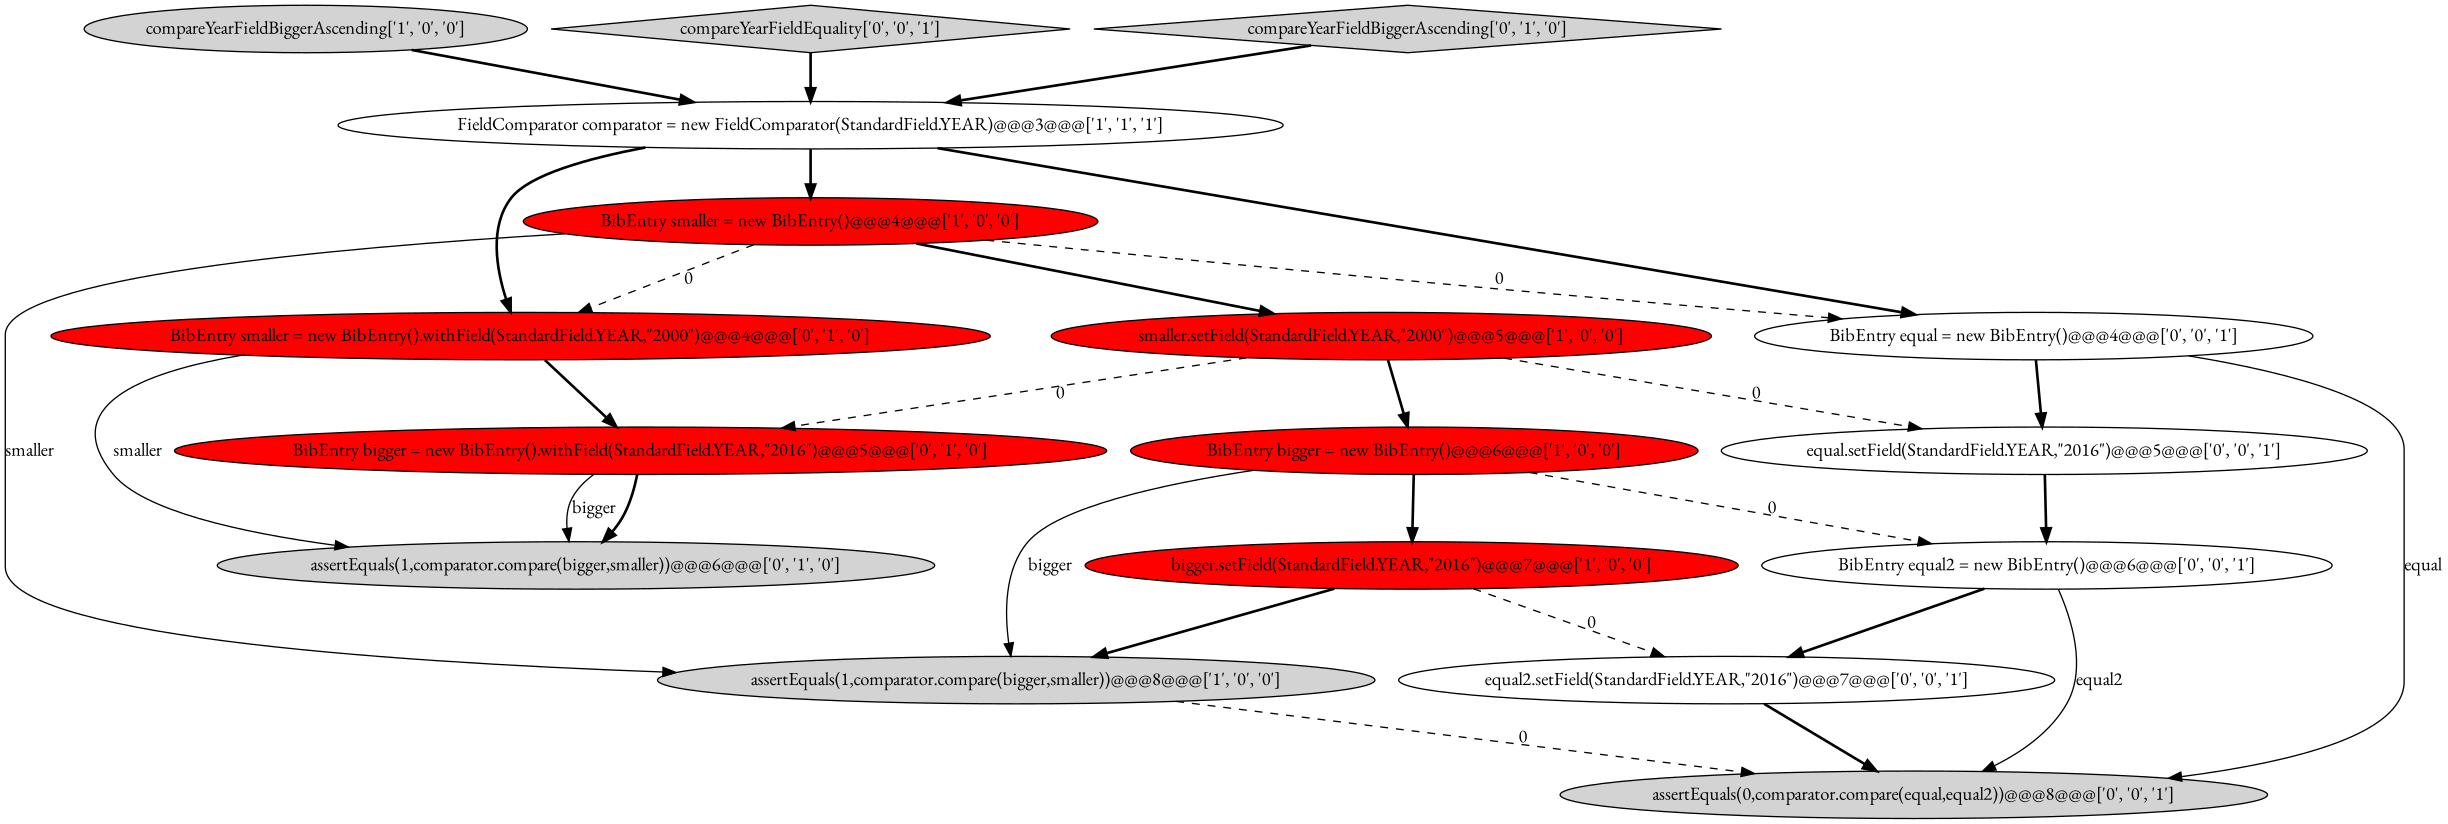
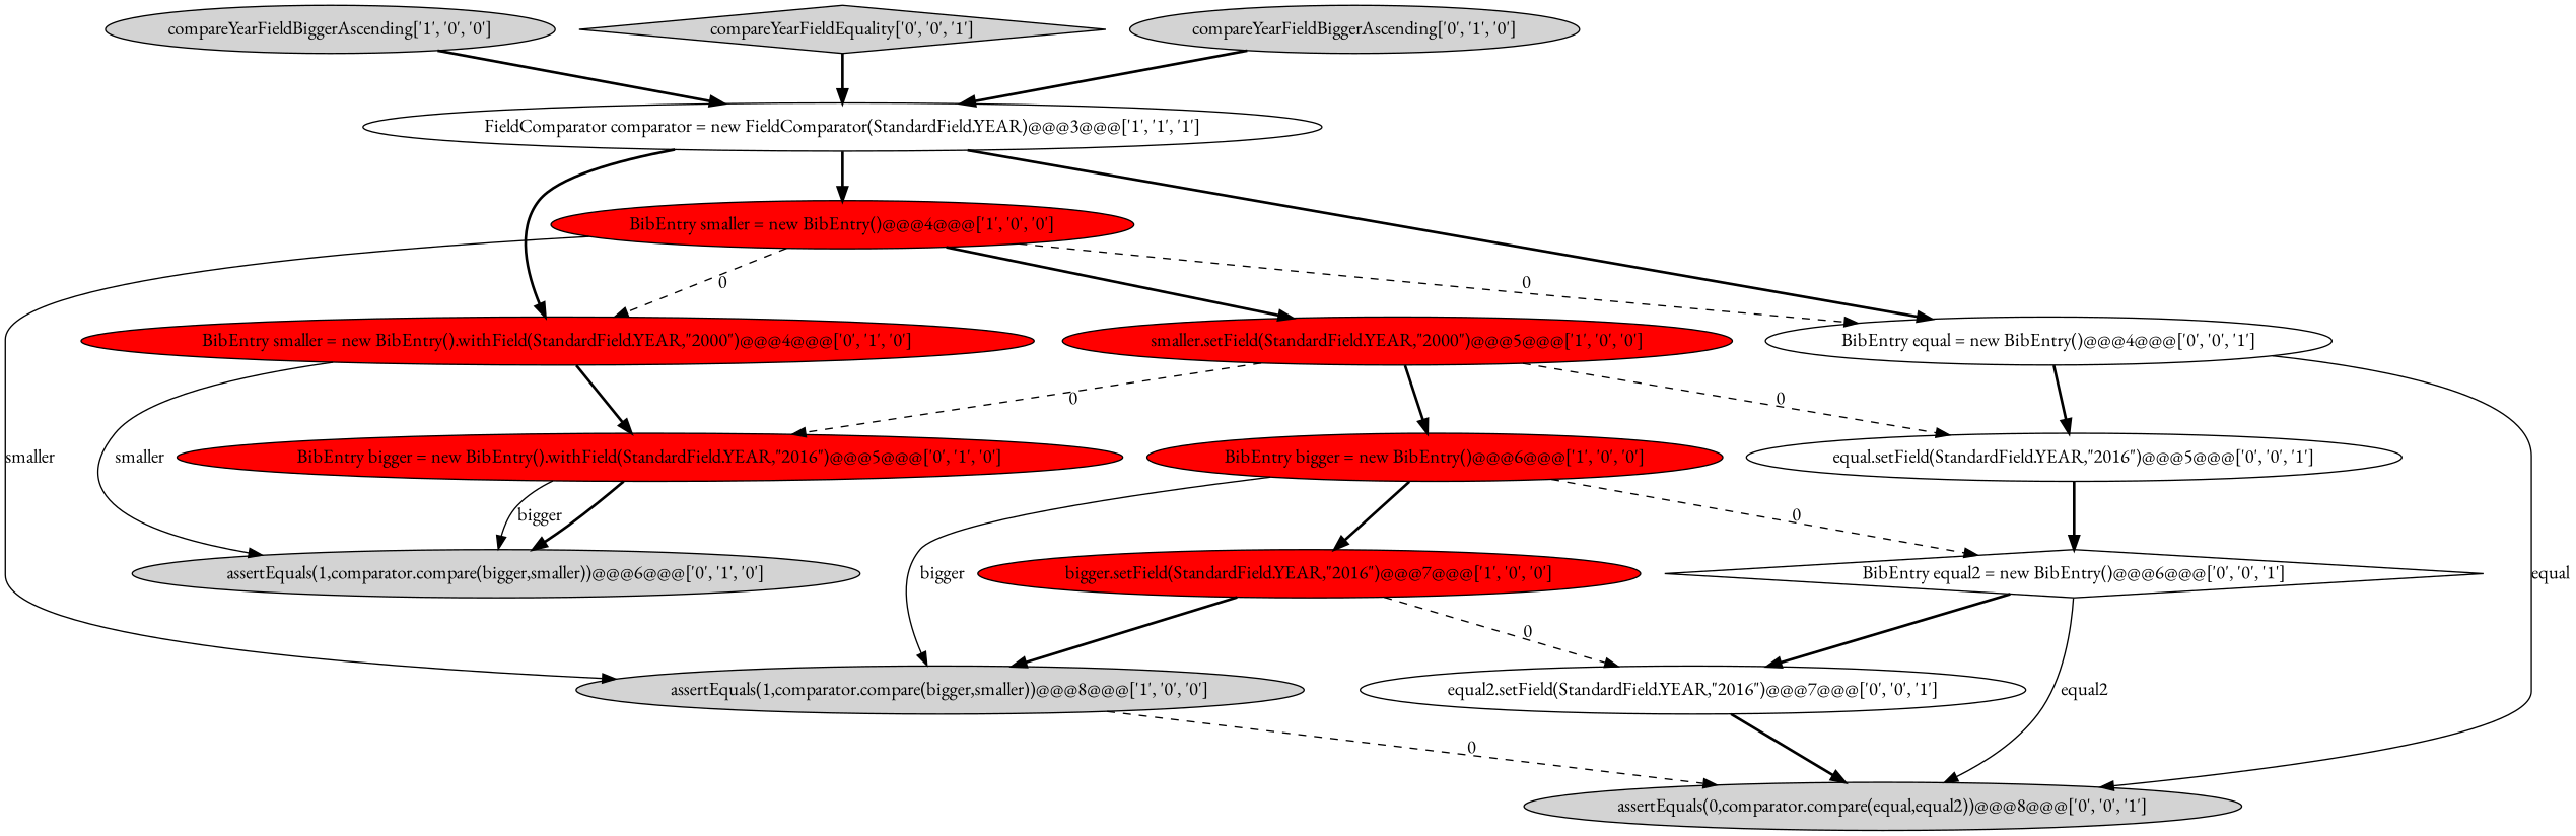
  digraph {
    fontname="EB Garamond"
    node [fillcolor=lightgray fontname="EB Garamond" shape=ellipse style=filled]
    edge [fontname="EB Garamond" style=bold]
-   n1 [fillcolor=white label="BibEntry equal2 = new BibEntry()@@@6@@@['0', '0', '1']"]
+   n1 [fillcolor=white label="BibEntry equal2 = new BibEntry()@@@6@@@['0', '0', '1']" shape=diamond]
    n2 [fillcolor=white label="equal2.setField(StandardField.YEAR,\"2016\")@@@7@@@['0', '0', '1']"]
    n3 [label="assertEquals(0,comparator.compare(equal,equal2))@@@8@@@['0', '0', '1']"]
    n4 [label="assertEquals(1,comparator.compare(bigger,smaller))@@@8@@@['1', '0', '0']"]
    n5 [label="assertEquals(1,comparator.compare(bigger,smaller))@@@6@@@['0', '1', '0']"]
    n6 [fillcolor=white label="equal.setField(StandardField.YEAR,\"2016\")@@@5@@@['0', '0', '1']"]
    n7 [label="compareYearFieldBiggerAscending['1', '0', '0']"]
    n8 [fillcolor=white label="FieldComparator comparator = new FieldComparator(StandardField.YEAR)@@@3@@@['1', '1', '1']"]
    n9 [fillcolor=red label="BibEntry smaller = new BibEntry().withField(StandardField.YEAR,\"2000\")@@@4@@@['0', '1', '0']"]
    n10 [fillcolor=white label="BibEntry equal = new BibEntry()@@@4@@@['0', '0', '1']"]
    n11 [fillcolor=red label="BibEntry smaller = new BibEntry()@@@4@@@['1', '0', '0']"]
    n12 [fillcolor=red label="BibEntry bigger = new BibEntry()@@@6@@@['1', '0', '0']"]
    n13 [fillcolor=red label="bigger.setField(StandardField.YEAR,\"2016\")@@@7@@@['1', '0', '0']"]
    n14 [fillcolor=red label="BibEntry bigger = new BibEntry().withField(StandardField.YEAR,\"2016\")@@@5@@@['0', '1', '0']"]
    n15 [fillcolor=red label="smaller.setField(StandardField.YEAR,\"2000\")@@@5@@@['1', '0', '0']"]
    n16 [label="compareYearFieldEquality['0', '0', '1']" shape=diamond]
-   n17 [label="compareYearFieldBiggerAscending['0', '1', '0']" shape=diamond]
+   n17 [label="compareYearFieldBiggerAscending['0', '1', '0']"]
    n1 -> n2
    n1 -> n3 [label=equal2 style=solid]
    n2 -> n3
    n4 -> n3 [label=0 style=dashed]
    n6 -> n1
    n7 -> n8
    n8 -> n9
    n8 -> n10
    n8 -> n11
    n9 -> n5 [label=smaller style=solid]
    n9 -> n14
    n10 -> n3 [label=equal style=solid]
    n10 -> n6
    n11 -> n4 [label=smaller style=solid]
    n11 -> n9 [label=0 style=dashed]
    n11 -> n10 [label=0 style=dashed]
    n11 -> n15
    n12 -> n1 [label=0 style=dashed]
    n12 -> n4 [label=bigger style=solid]
    n12 -> n13
    n13 -> n2 [label=0 style=dashed]
    n13 -> n4
    n14 -> n5
    n14 -> n5 [label=bigger style=solid]
    n15 -> n6 [label=0 style=dashed]
    n15 -> n12
    n15 -> n14 [label=0 style=dashed]
    n16 -> n8
    n17 -> n8
  }
